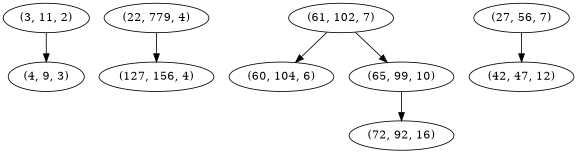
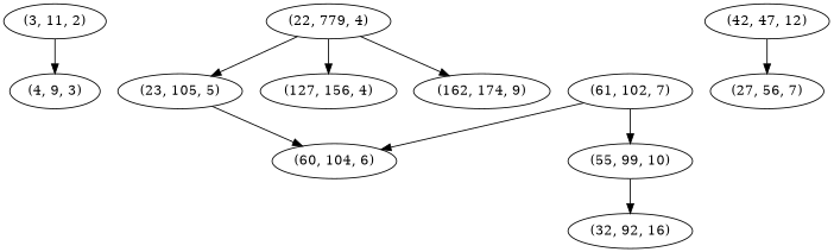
  digraph {
    "(3, 11, 2)"
    "(4, 9, 3)"
    n3 [label="(22, 779, 4)"]
+   "(23, 105, 5)"
    n5 [label="(127, 156, 4)"]
+   "(162, 174, 9)"
    "(60, 104, 6)"
    "(27, 56, 7)"
    "(42, 47, 12)"
    "(61, 102, 7)"
-   "(65, 99, 10)"
-   "(72, 92, 16)"
+   "(65, 99, 10)" [label="(55, 99, 10)"]
+   "(72, 92, 16)" [label="(32, 92, 16)"]
    "(3, 11, 2)" -> "(4, 9, 3)"
+   n3 -> "(23, 105, 5)"
    n3 -> n5
-   "(27, 56, 7)" -> "(42, 47, 12)"
+   n3 -> "(162, 174, 9)"
+   "(23, 105, 5)" -> "(60, 104, 6)"
+   "(42, 47, 12)" -> "(27, 56, 7)"
    "(61, 102, 7)" -> "(60, 104, 6)"
    "(61, 102, 7)" -> "(65, 99, 10)"
    "(65, 99, 10)" -> "(72, 92, 16)"
  }
